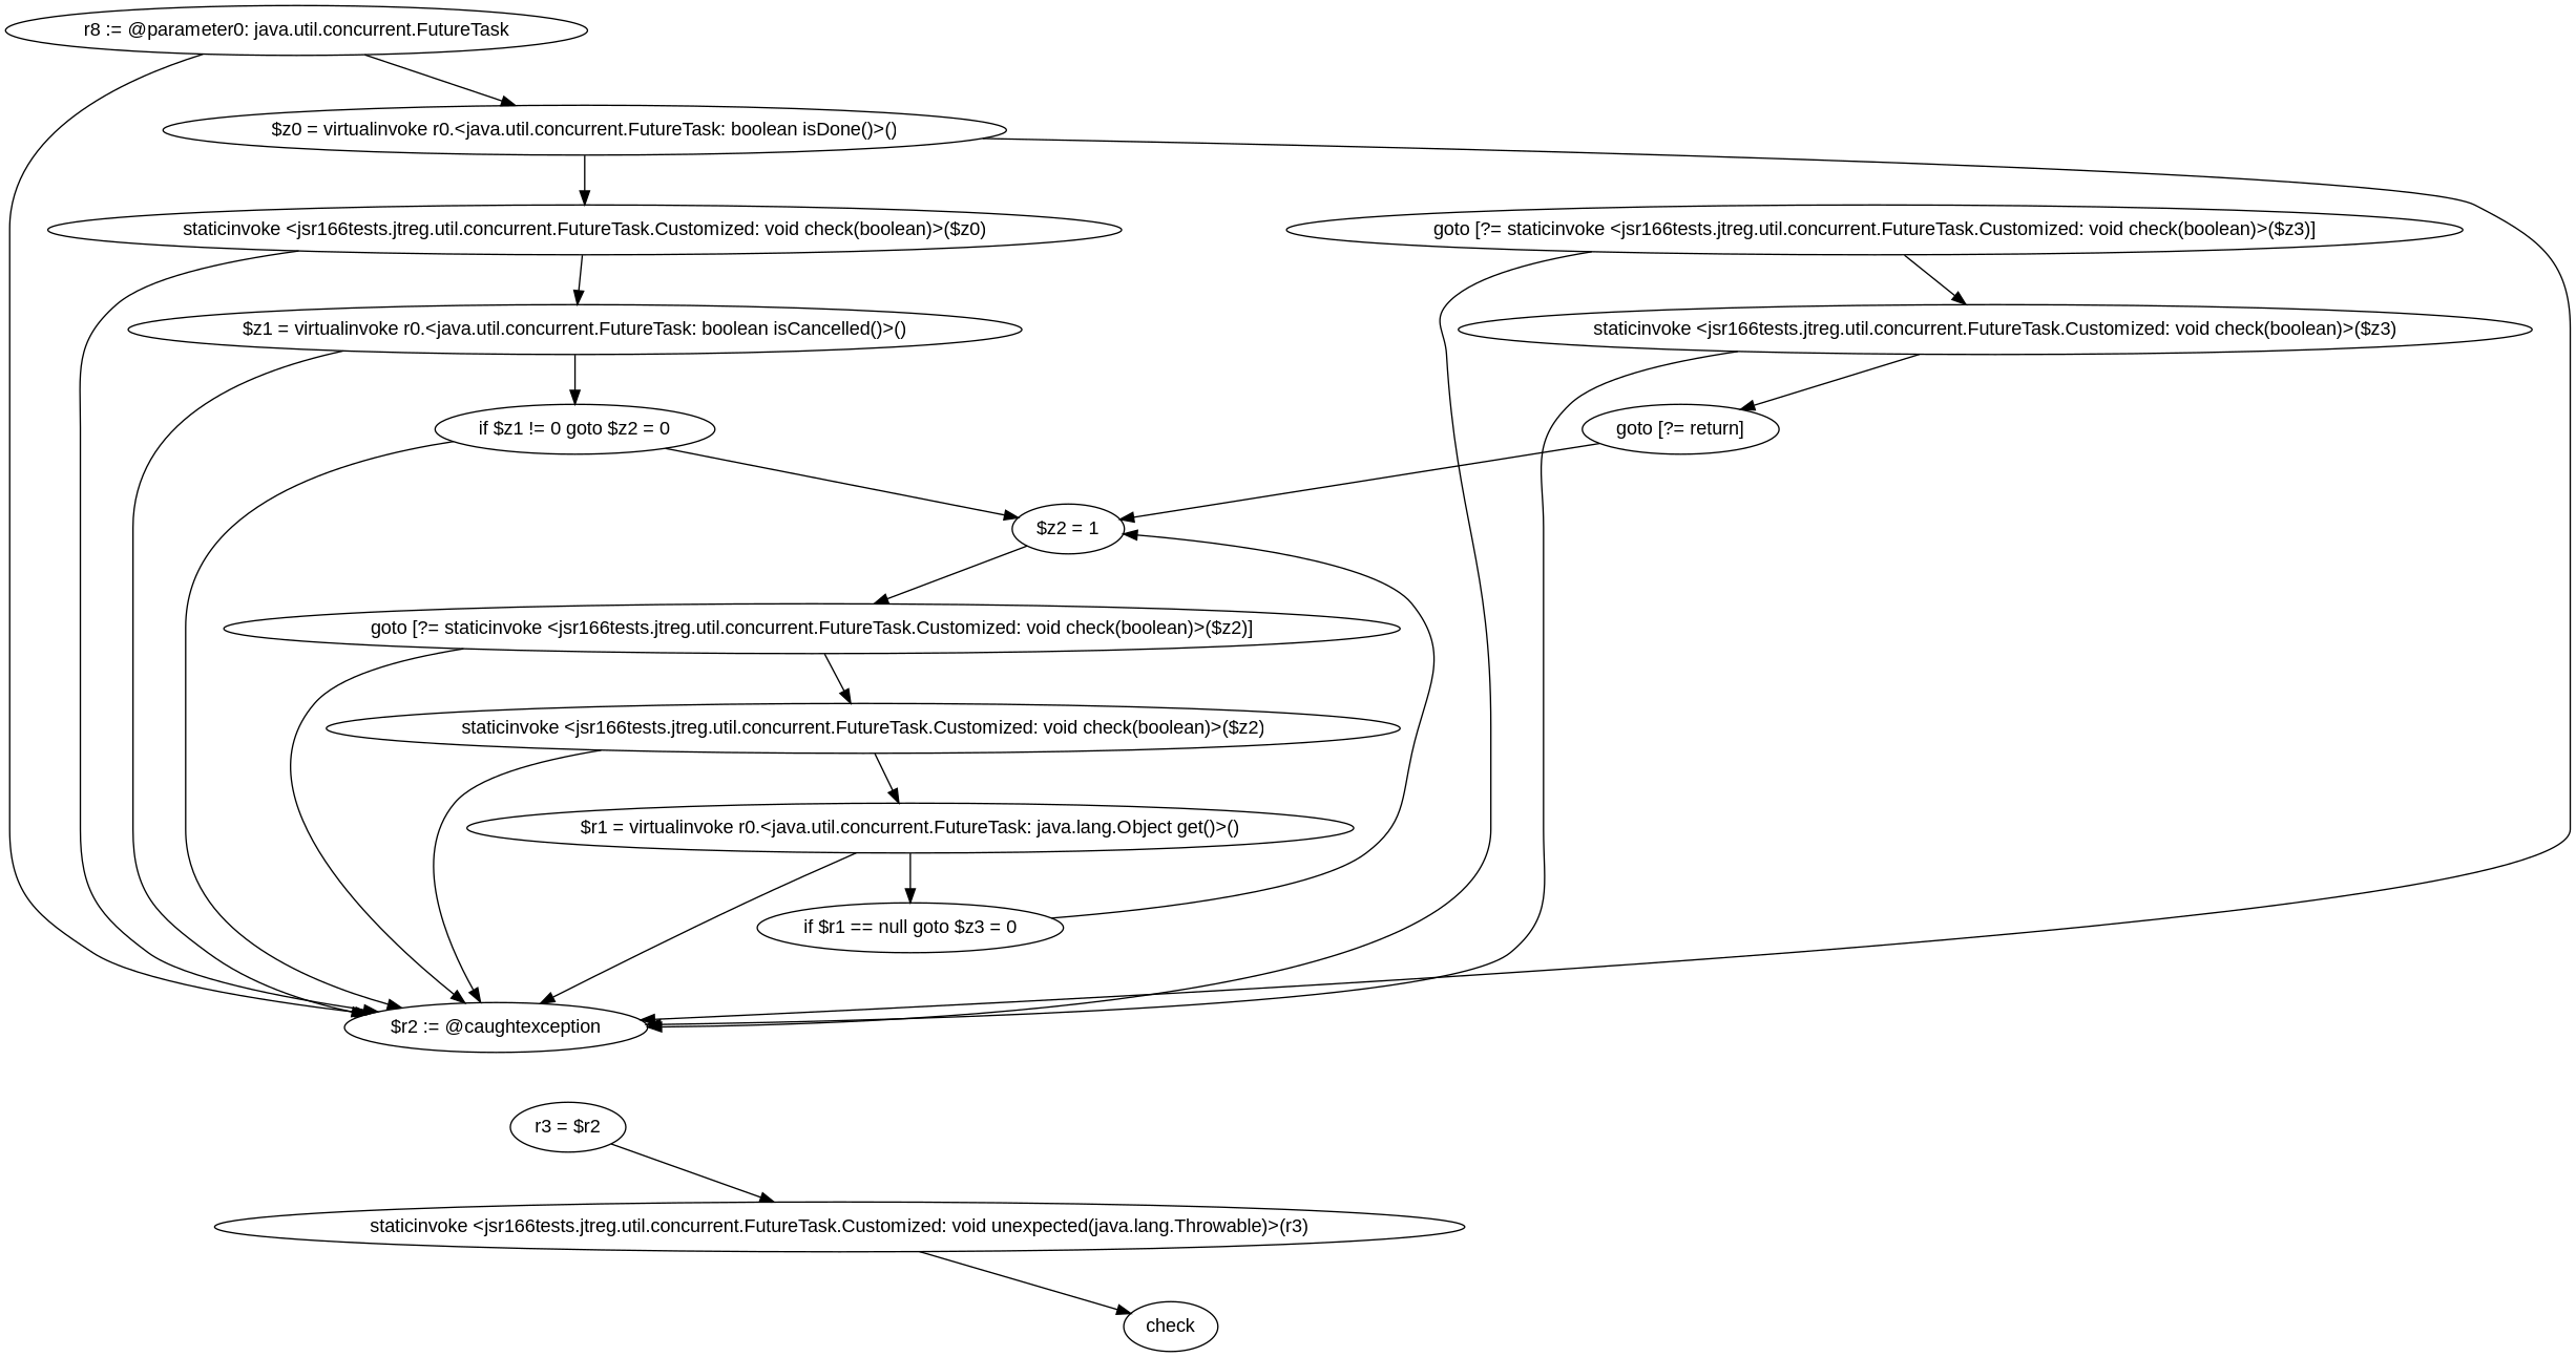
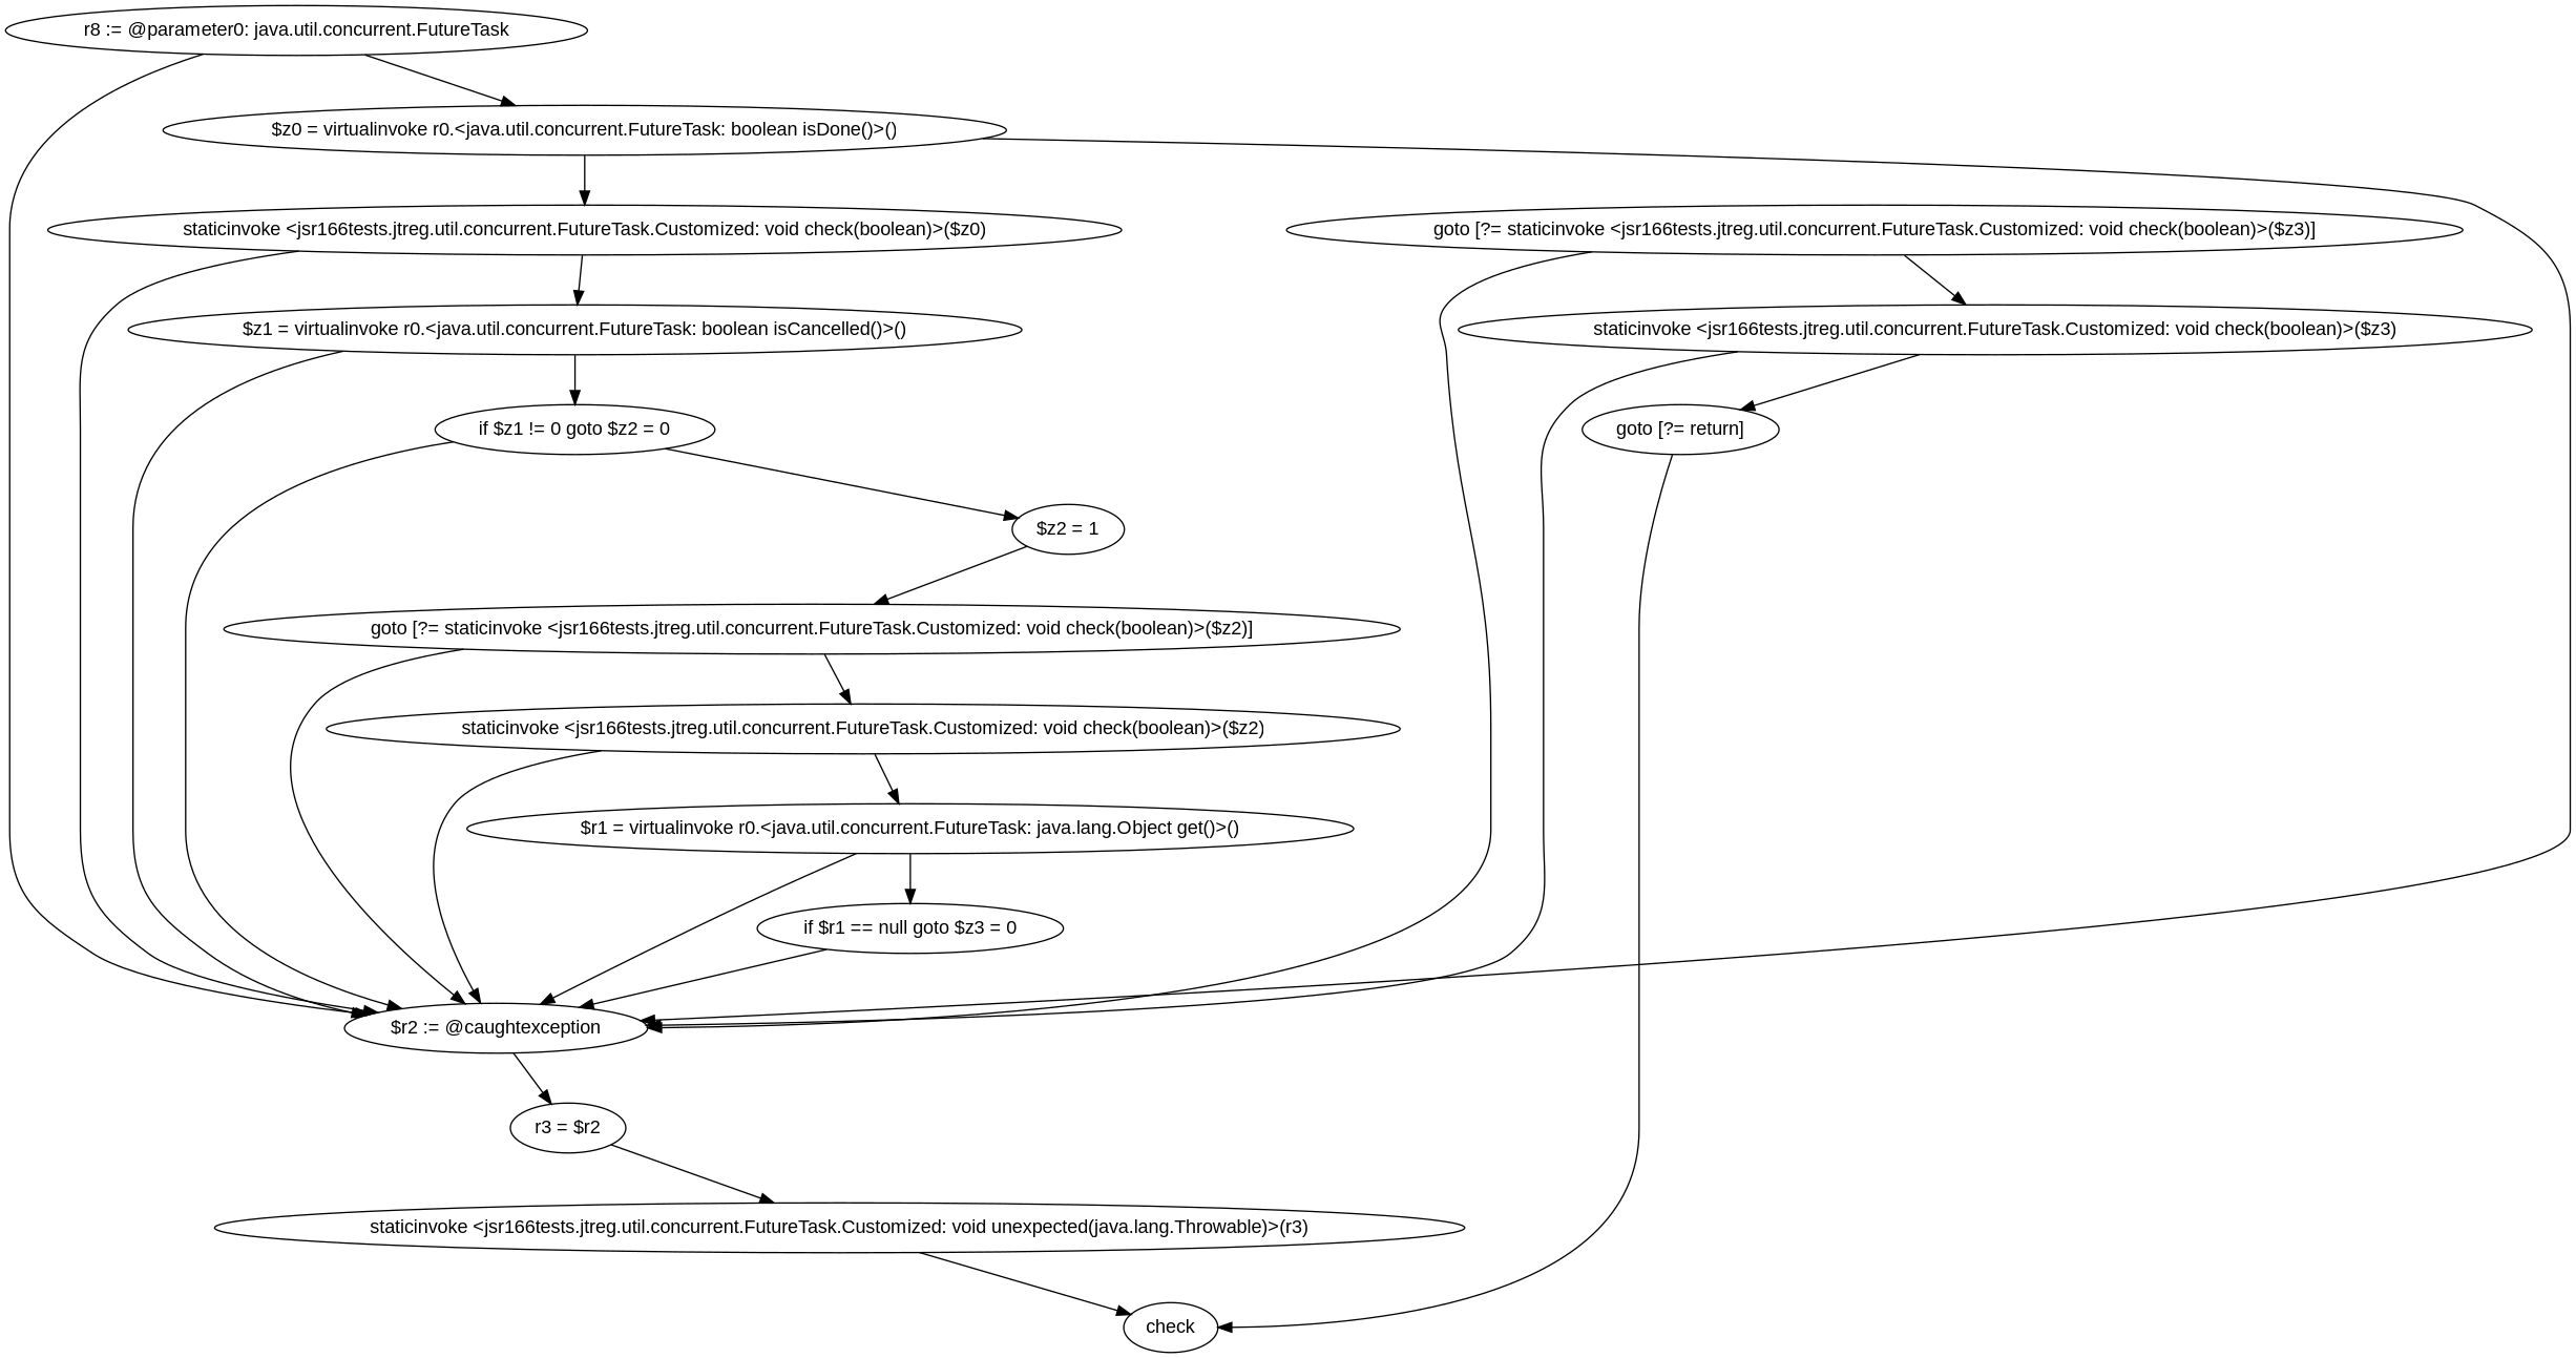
  digraph {
    fontname="Liberation Sans"
    node [fontname="Liberation Sans"]
    edge [fontname="Liberation Sans"]
    n1 [label="r8 := @parameter0: java.util.concurrent.FutureTask"]
    "$z0 = virtualinvoke r0.<java.util.concurrent.FutureTask: boolean isDone()>()"
    "$r2 := @caughtexception"
    "staticinvoke <jsr166tests.jtreg.util.concurrent.FutureTask.Customized: void check(boolean)>($z0)"
    "r3 = $r2"
    "$z1 = virtualinvoke r0.<java.util.concurrent.FutureTask: boolean isCancelled()>()"
    "if $z1 != 0 goto $z2 = 0"
    "$z2 = 1"
    "goto [?= staticinvoke <jsr166tests.jtreg.util.concurrent.FutureTask.Customized: void check(boolean)>($z2)]"
    "staticinvoke <jsr166tests.jtreg.util.concurrent.FutureTask.Customized: void check(boolean)>($z2)"
    "$r1 = virtualinvoke r0.<java.util.concurrent.FutureTask: java.lang.Object get()>()"
    "if $r1 == null goto $z3 = 0"
    "goto [?= staticinvoke <jsr166tests.jtreg.util.concurrent.FutureTask.Customized: void check(boolean)>($z3)]"
    "staticinvoke <jsr166tests.jtreg.util.concurrent.FutureTask.Customized: void check(boolean)>($z3)"
    "goto [?= return]"
    n16 [label=check]
    "staticinvoke <jsr166tests.jtreg.util.concurrent.FutureTask.Customized: void unexpected(java.lang.Throwable)>(r3)"
    n1 -> "$z0 = virtualinvoke r0.<java.util.concurrent.FutureTask: boolean isDone()>()"
    n1 -> "$r2 := @caughtexception"
    "$z0 = virtualinvoke r0.<java.util.concurrent.FutureTask: boolean isDone()>()" -> "$r2 := @caughtexception"
    "$z0 = virtualinvoke r0.<java.util.concurrent.FutureTask: boolean isDone()>()" -> "staticinvoke <jsr166tests.jtreg.util.concurrent.FutureTask.Customized: void check(boolean)>($z0)"
+   "$r2 := @caughtexception" -> "r3 = $r2"
    "staticinvoke <jsr166tests.jtreg.util.concurrent.FutureTask.Customized: void check(boolean)>($z0)" -> "$r2 := @caughtexception"
    "staticinvoke <jsr166tests.jtreg.util.concurrent.FutureTask.Customized: void check(boolean)>($z0)" -> "$z1 = virtualinvoke r0.<java.util.concurrent.FutureTask: boolean isCancelled()>()"
    "r3 = $r2" -> "staticinvoke <jsr166tests.jtreg.util.concurrent.FutureTask.Customized: void unexpected(java.lang.Throwable)>(r3)"
    "$z1 = virtualinvoke r0.<java.util.concurrent.FutureTask: boolean isCancelled()>()" -> "$r2 := @caughtexception"
    "$z1 = virtualinvoke r0.<java.util.concurrent.FutureTask: boolean isCancelled()>()" -> "if $z1 != 0 goto $z2 = 0"
    "if $z1 != 0 goto $z2 = 0" -> "$r2 := @caughtexception"
    "if $z1 != 0 goto $z2 = 0" -> "$z2 = 1"
    "$z2 = 1" -> "goto [?= staticinvoke <jsr166tests.jtreg.util.concurrent.FutureTask.Customized: void check(boolean)>($z2)]"
    "goto [?= staticinvoke <jsr166tests.jtreg.util.concurrent.FutureTask.Customized: void check(boolean)>($z2)]" -> "$r2 := @caughtexception"
    "goto [?= staticinvoke <jsr166tests.jtreg.util.concurrent.FutureTask.Customized: void check(boolean)>($z2)]" -> "staticinvoke <jsr166tests.jtreg.util.concurrent.FutureTask.Customized: void check(boolean)>($z2)"
    "staticinvoke <jsr166tests.jtreg.util.concurrent.FutureTask.Customized: void check(boolean)>($z2)" -> "$r2 := @caughtexception"
    "staticinvoke <jsr166tests.jtreg.util.concurrent.FutureTask.Customized: void check(boolean)>($z2)" -> "$r1 = virtualinvoke r0.<java.util.concurrent.FutureTask: java.lang.Object get()>()"
    "$r1 = virtualinvoke r0.<java.util.concurrent.FutureTask: java.lang.Object get()>()" -> "$r2 := @caughtexception"
    "$r1 = virtualinvoke r0.<java.util.concurrent.FutureTask: java.lang.Object get()>()" -> "if $r1 == null goto $z3 = 0"
-   "if $r1 == null goto $z3 = 0" -> "$z2 = 1"
+   "if $r1 == null goto $z3 = 0" -> "$r2 := @caughtexception"
    "goto [?= staticinvoke <jsr166tests.jtreg.util.concurrent.FutureTask.Customized: void check(boolean)>($z3)]" -> "$r2 := @caughtexception"
    "goto [?= staticinvoke <jsr166tests.jtreg.util.concurrent.FutureTask.Customized: void check(boolean)>($z3)]" -> "staticinvoke <jsr166tests.jtreg.util.concurrent.FutureTask.Customized: void check(boolean)>($z3)"
    "staticinvoke <jsr166tests.jtreg.util.concurrent.FutureTask.Customized: void check(boolean)>($z3)" -> "$r2 := @caughtexception"
    "staticinvoke <jsr166tests.jtreg.util.concurrent.FutureTask.Customized: void check(boolean)>($z3)" -> "goto [?= return]"
-   "goto [?= return]" -> "$z2 = 1"
+   "goto [?= return]" -> n16
    "staticinvoke <jsr166tests.jtreg.util.concurrent.FutureTask.Customized: void unexpected(java.lang.Throwable)>(r3)" -> n16
  }
